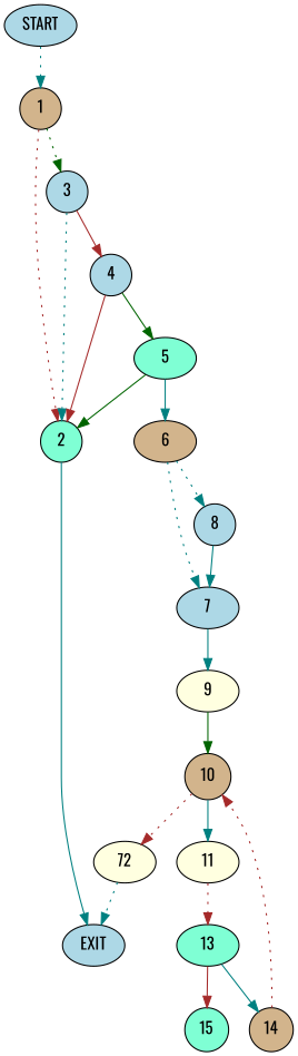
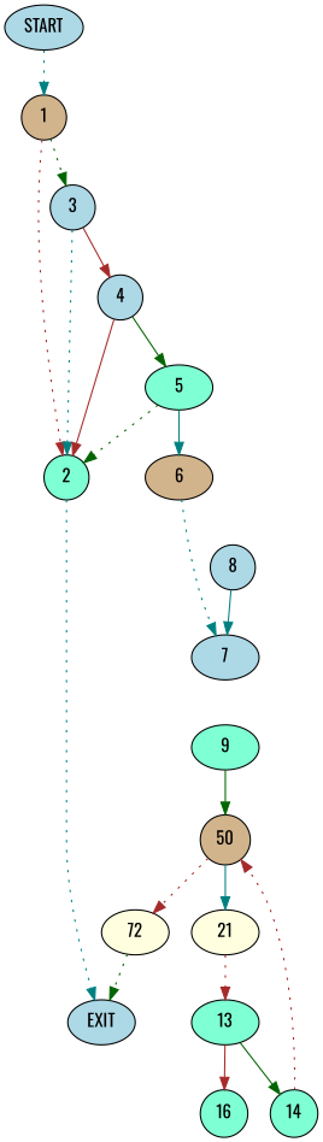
  digraph {
    fontname=Oswald
    node [fillcolor=lightblue fontname=Oswald shape=ellipse style=filled]
    edge [color=teal fontname=Oswald style=dotted]
    n1 [label=START]
    1 [fillcolor=tan shape=circle]
    2 [fillcolor=aquamarine shape=circle]
    3 [shape=circle]
    n5 [label=EXIT]
    4 [shape=circle]
    5 [fillcolor=aquamarine]
    6 [fillcolor=tan]
    7
    8 [shape=circle]
-   9 [fillcolor=lightyellow]
-   10 [fillcolor=tan shape=circle]
-   11 [fillcolor=lightyellow]
+   9 [fillcolor=aquamarine]
+   10 [fillcolor=tan shape=circle label=50]
+   11 [fillcolor=lightyellow label=21]
    n14 [fillcolor=lightyellow label=72]
    13 [fillcolor=aquamarine]
-   14 [fillcolor=tan shape=circle]
-   15 [fillcolor=aquamarine shape=circle]
+   14 [fillcolor=aquamarine shape=circle]
+   15 [fillcolor=aquamarine shape=circle label=16]
    n1 -> 1
    1 -> 2 [color=brown]
    1 -> 3 [color=darkgreen]
-   2 -> n5 [style=solid]
+   2 -> n5
    3 -> 2
    3 -> 4 [color=brown style=solid]
    4 -> 2 [color=brown style=solid]
    4 -> 5 [color=darkgreen style=solid]
-   5 -> 2 [color=darkgreen style=solid]
+   5 -> 2 [color=darkgreen]
    5 -> 6 [style=solid]
    6 -> 7
-   6 -> 8
-   7 -> 9 [style=solid]
    8 -> 7 [style=solid]
    9 -> 10 [color=darkgreen style=solid]
    10 -> 11 [style=solid]
    10 -> n14 [color=brown]
    11 -> 13 [color=brown]
-   n14 -> n5
-   13 -> 14 [style=solid]
+   n14 -> n5 [color=darkgreen]
+   13 -> 14 [color=darkgreen style=solid]
    13 -> 15 [color=brown style=solid]
    14 -> 10 [color=brown]
  }
